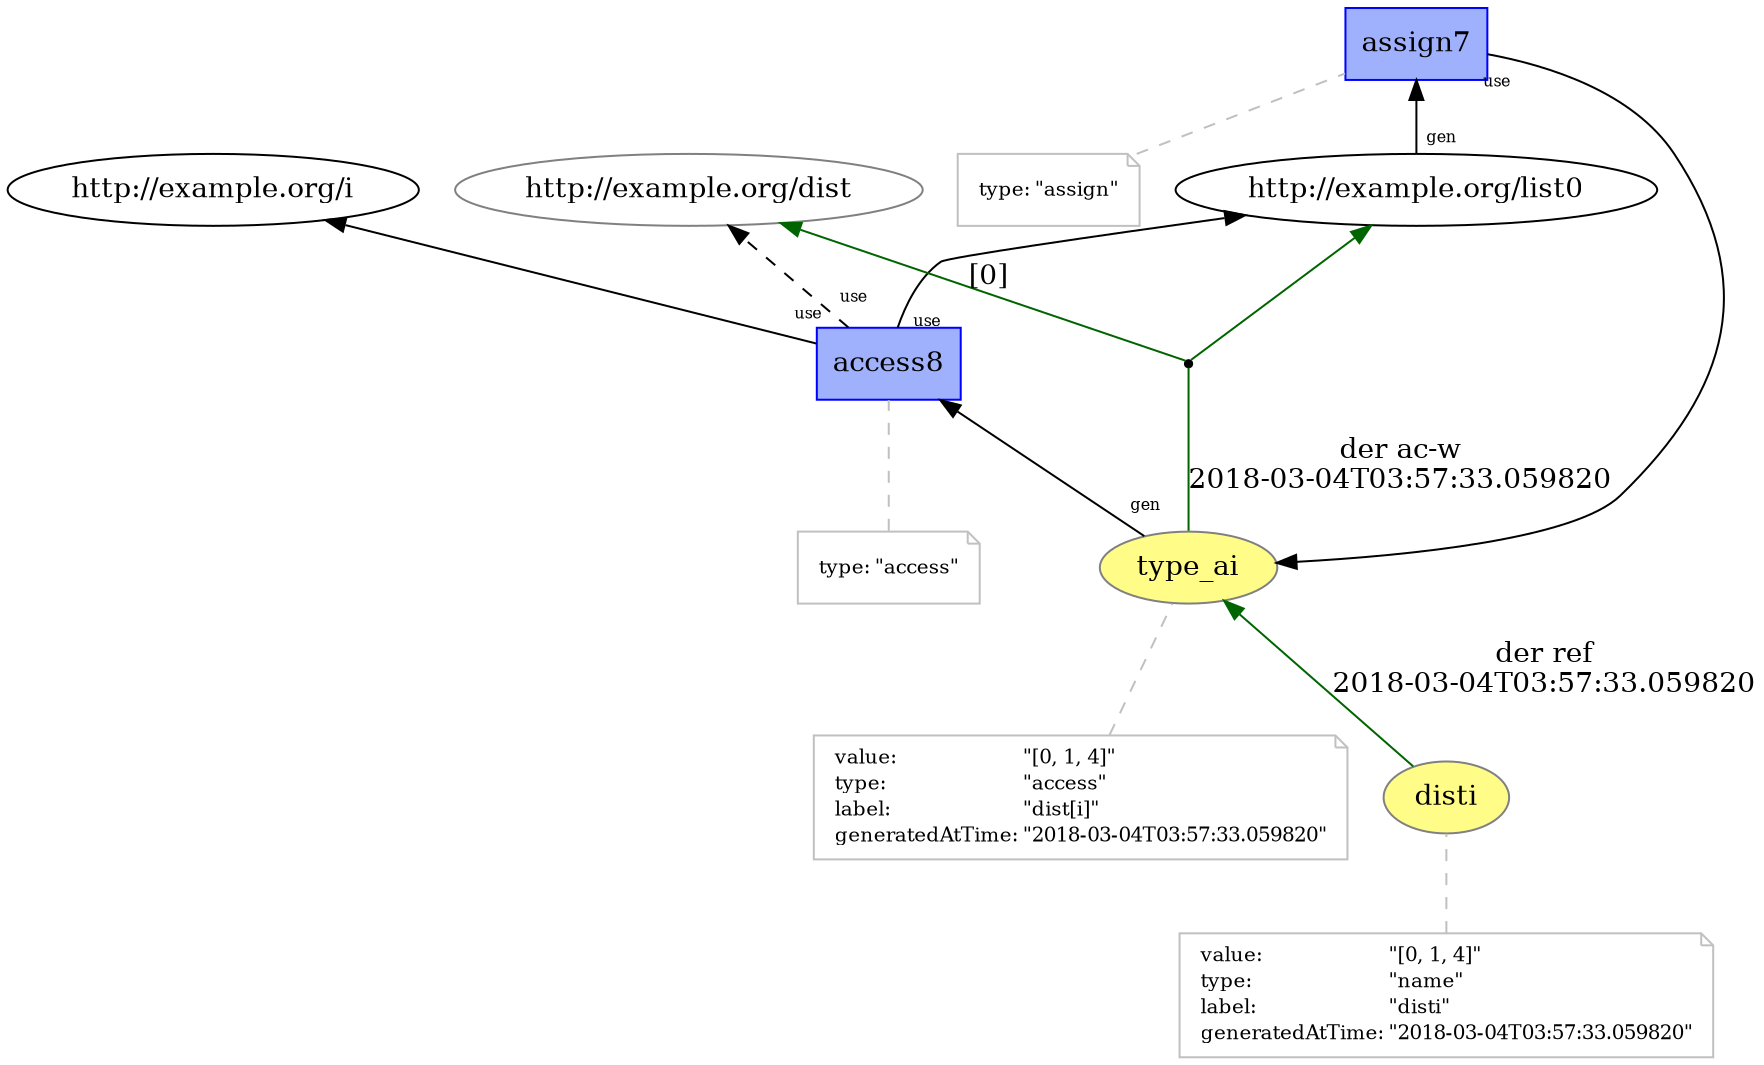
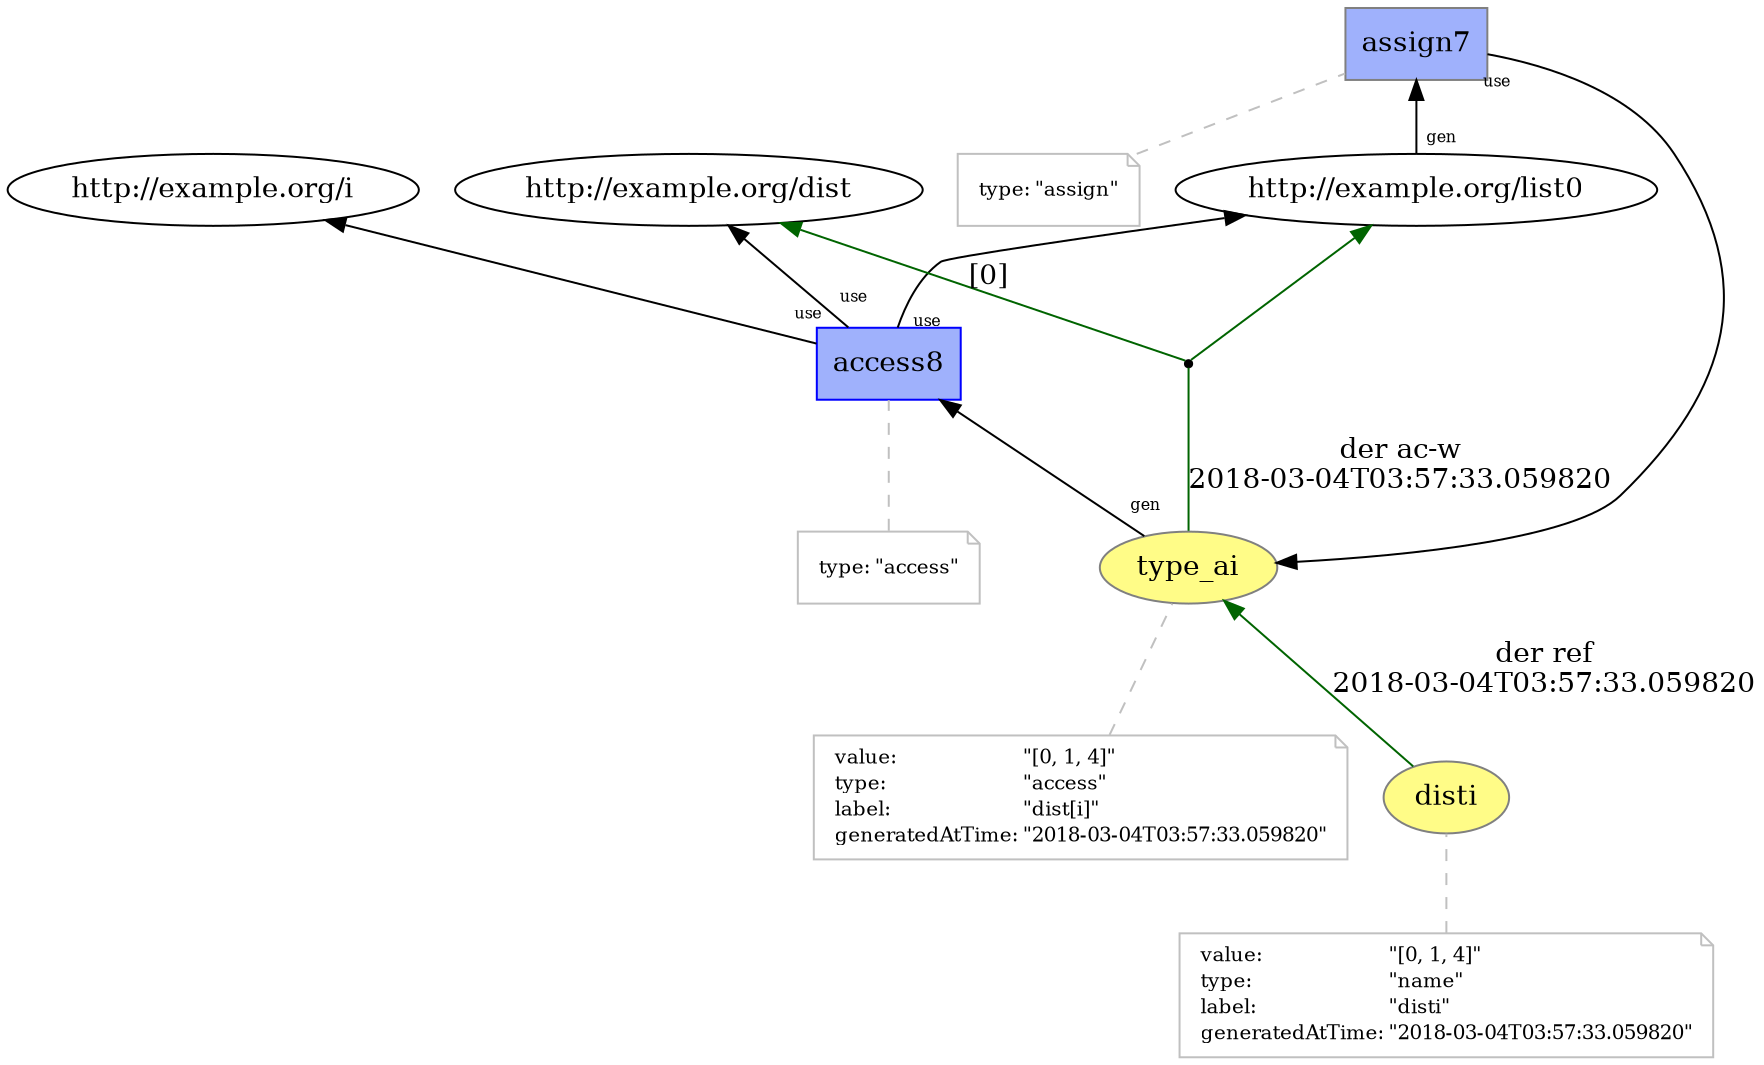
  digraph {
    rankdir=BT
    edge [labelangle=60.0 labeldistance=1.5 labelfontsize=8 rotation=20]
    n1 [color="#808080" fillcolor="#FFFC87" label=type_ai style=filled]
    n2 [color="#0000FF" fillcolor="#9FB1FC" label=access8 shape=polygon sides=4 style=filled]
    bn0 [shape=point]
    "http://example.org/list0"
-   "http://example.org/dist" [color="#808080"]
+   "http://example.org/dist"
    "http://example.org/i"
    n7 [color=gray fontcolor=black fontsize=10 label=<<TABLE cellpadding="0" border="0"> 	<TR> 	    <TD align="left">value:</TD> 	    <TD align="left">&quot;[0, 1, 4]&quot;</TD> 	</TR> 	<TR> 	    <TD align="left">type:</TD> 	    <TD align="left">&quot;access&quot;</TD> 	</TR> 	<TR> 	    <TD align="left">label:</TD> 	    <TD align="left">&quot;dist[i]&quot;</TD> 	</TR> 	<TR> 	    <TD align="left">generatedAtTime:</TD> 	    <TD align="left">&quot;2018-03-04T03:57:33.059820&quot;</TD> 	</TR> </TABLE>> shape=note]
-   n8 [color="#0000FF" fillcolor="#9FB1FC" label=assign7 shape=polygon sides=4 style=filled]
+   n8 [color="#808080" fillcolor="#9FB1FC" label=assign7 shape=polygon sides=4 style=filled]
    n9 [color=gray fontcolor=black fontsize=10 label=<<TABLE cellpadding="0" border="0"> 	<TR> 	    <TD align="left">type:</TD> 	    <TD align="left">&quot;access&quot;</TD> 	</TR> </TABLE>> shape=note]
    n10 [color="#808080" fillcolor="#FFFC87" label=disti style=filled]
    n11 [color=gray fontcolor=black fontsize=10 label=<<TABLE cellpadding="0" border="0"> 	<TR> 	    <TD align="left">value:</TD> 	    <TD align="left">&quot;[0, 1, 4]&quot;</TD> 	</TR> 	<TR> 	    <TD align="left">type:</TD> 	    <TD align="left">&quot;name&quot;</TD> 	</TR> 	<TR> 	    <TD align="left">label:</TD> 	    <TD align="left">&quot;disti&quot;</TD> 	</TR> 	<TR> 	    <TD align="left">generatedAtTime:</TD> 	    <TD align="left">&quot;2018-03-04T03:57:33.059820&quot;</TD> 	</TR> </TABLE>> shape=note]
    n12 [color=gray fontcolor=black fontsize=10 label=<<TABLE cellpadding="0" border="0"> 	<TR> 	    <TD align="left">type:</TD> 	    <TD align="left">&quot;assign&quot;</TD> 	</TR> </TABLE>> shape=note]
    n1 -> n2 [taillabel=gen]
    n1 -> bn0 [arrowhead=none color=darkgreen label="der ac-w\n2018-03-04T03:57:33.059820" labelangle="" labeldistance="" labelfontsize="" rotation=""]
    n2 -> "http://example.org/list0" [taillabel=use]
-   n2 -> "http://example.org/dist" [taillabel=use style=dashed]
+   n2 -> "http://example.org/dist" [taillabel=use]
    n2 -> "http://example.org/i" [taillabel=use]
    bn0 -> "http://example.org/list0" [color=darkgreen labelangle="" labeldistance="" labelfontsize="" rotation=""]
    bn0 -> "http://example.org/dist" [color=darkgreen label="[0]"]
    "http://example.org/list0" -> n8 [taillabel=gen]
    n7 -> n1 [arrowhead=none color=gray style=dashed labelangle="" labeldistance="" labelfontsize="" rotation=""]
    n8 -> n1 [taillabel=use]
    n9 -> n2 [arrowhead=none color=gray style=dashed labelangle="" labeldistance="" labelfontsize="" rotation=""]
    n10 -> n1 [color=darkgreen label="der ref\n2018-03-04T03:57:33.059820"]
    n11 -> n10 [arrowhead=none color=gray style=dashed labelangle="" labeldistance="" labelfontsize="" rotation=""]
    n12 -> n8 [arrowhead=none color=gray style=dashed labelangle="" labeldistance="" labelfontsize="" rotation=""]
  }
